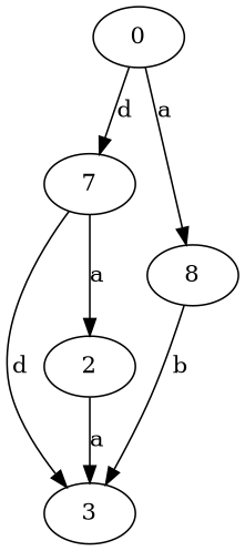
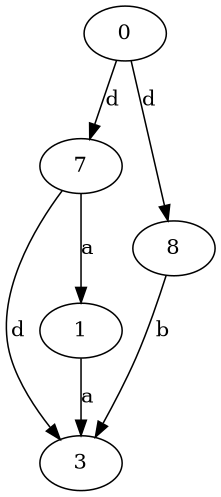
  strict digraph {
    0
    7
    8
    3
-   1 [label=2]
+   1
    0 -> 7 [label=d]
-   0 -> 8 [label=a]
+   0 -> 8 [label=d]
    7 -> 3 [label=d]
    7 -> 1 [label=a]
    8 -> 3 [label=b]
    1 -> 3 [label=a]
  }
